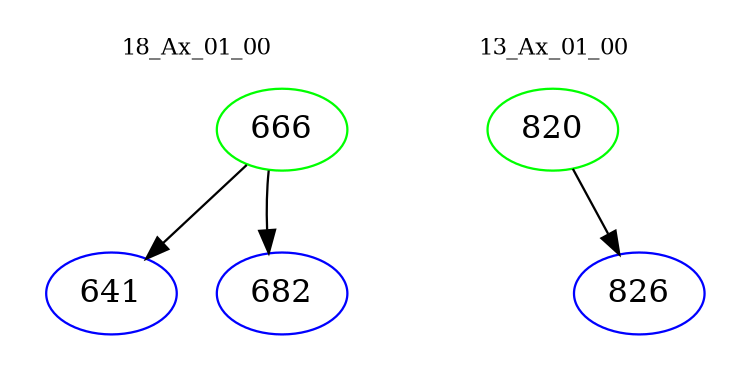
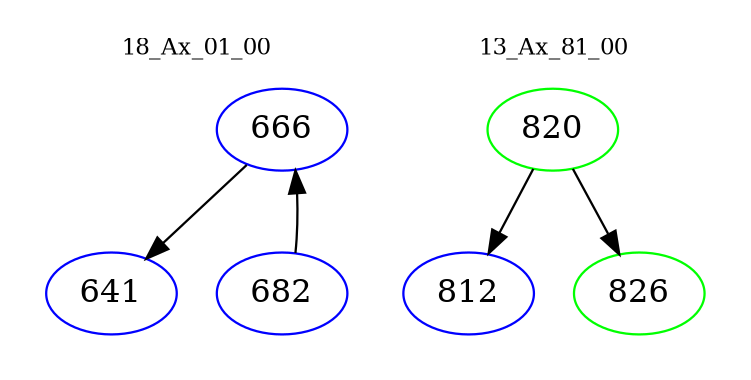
  digraph {
    node [color=blue]
    edge [color=black]
-   n1 [color=green label=666]
+   n1 [label=666]
    n2 [label=641]
    n3 [label=682]
    n4 [color=green label=820]
-   n6 [label=826]
+   n5 [label=812]
+   n6 [color=green label=826]
    subgraph cluster_1 {
      color=white
      fontsize=10
      label="18_Ax_01_00"
      n1
      n2
      n3
    }
    subgraph cluster_2 {
      color=white
      fontsize=10
-     label="13_Ax_01_00"
+     label="13_Ax_81_00"
      n4
+     n5
      n6
    }
    n1 -> n2
-   n1 -> n3
+   n3 -> n1
+   n4 -> n5
    n4 -> n6
  }
